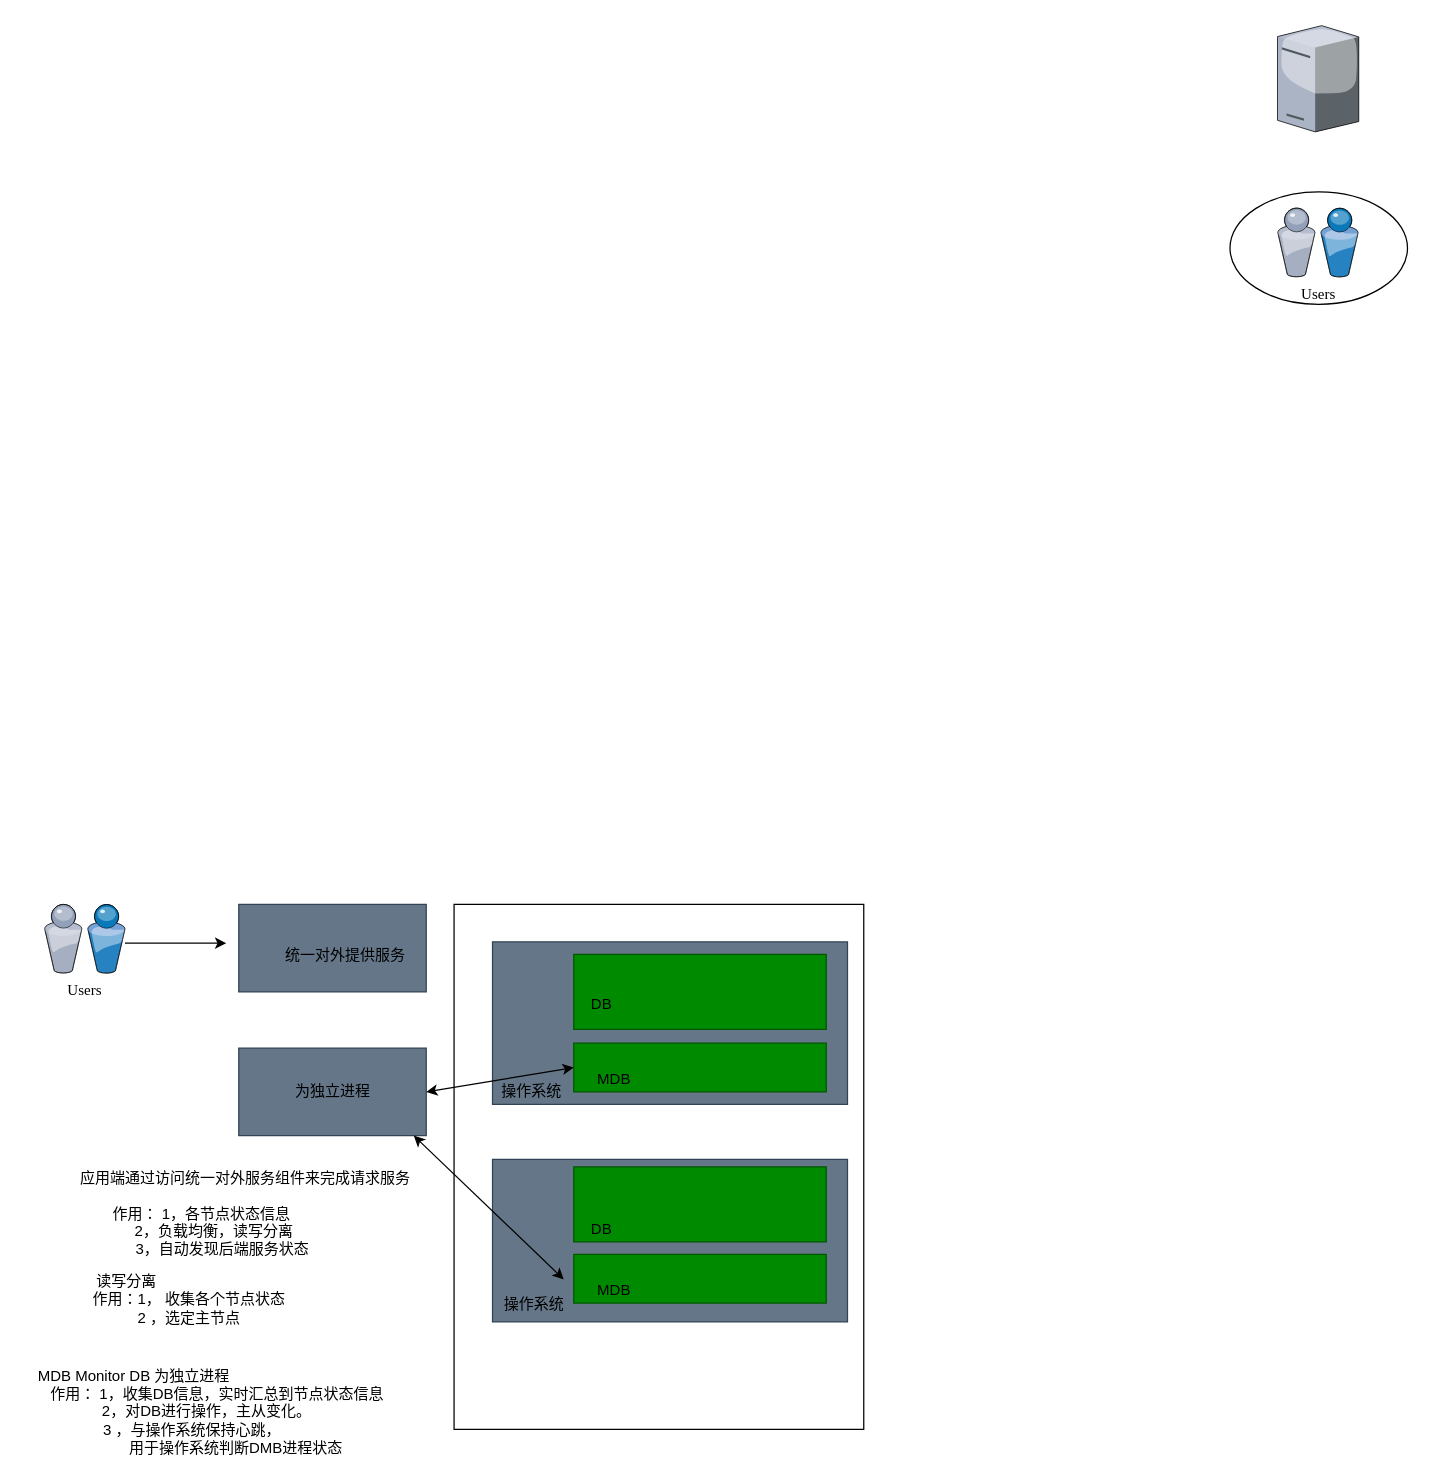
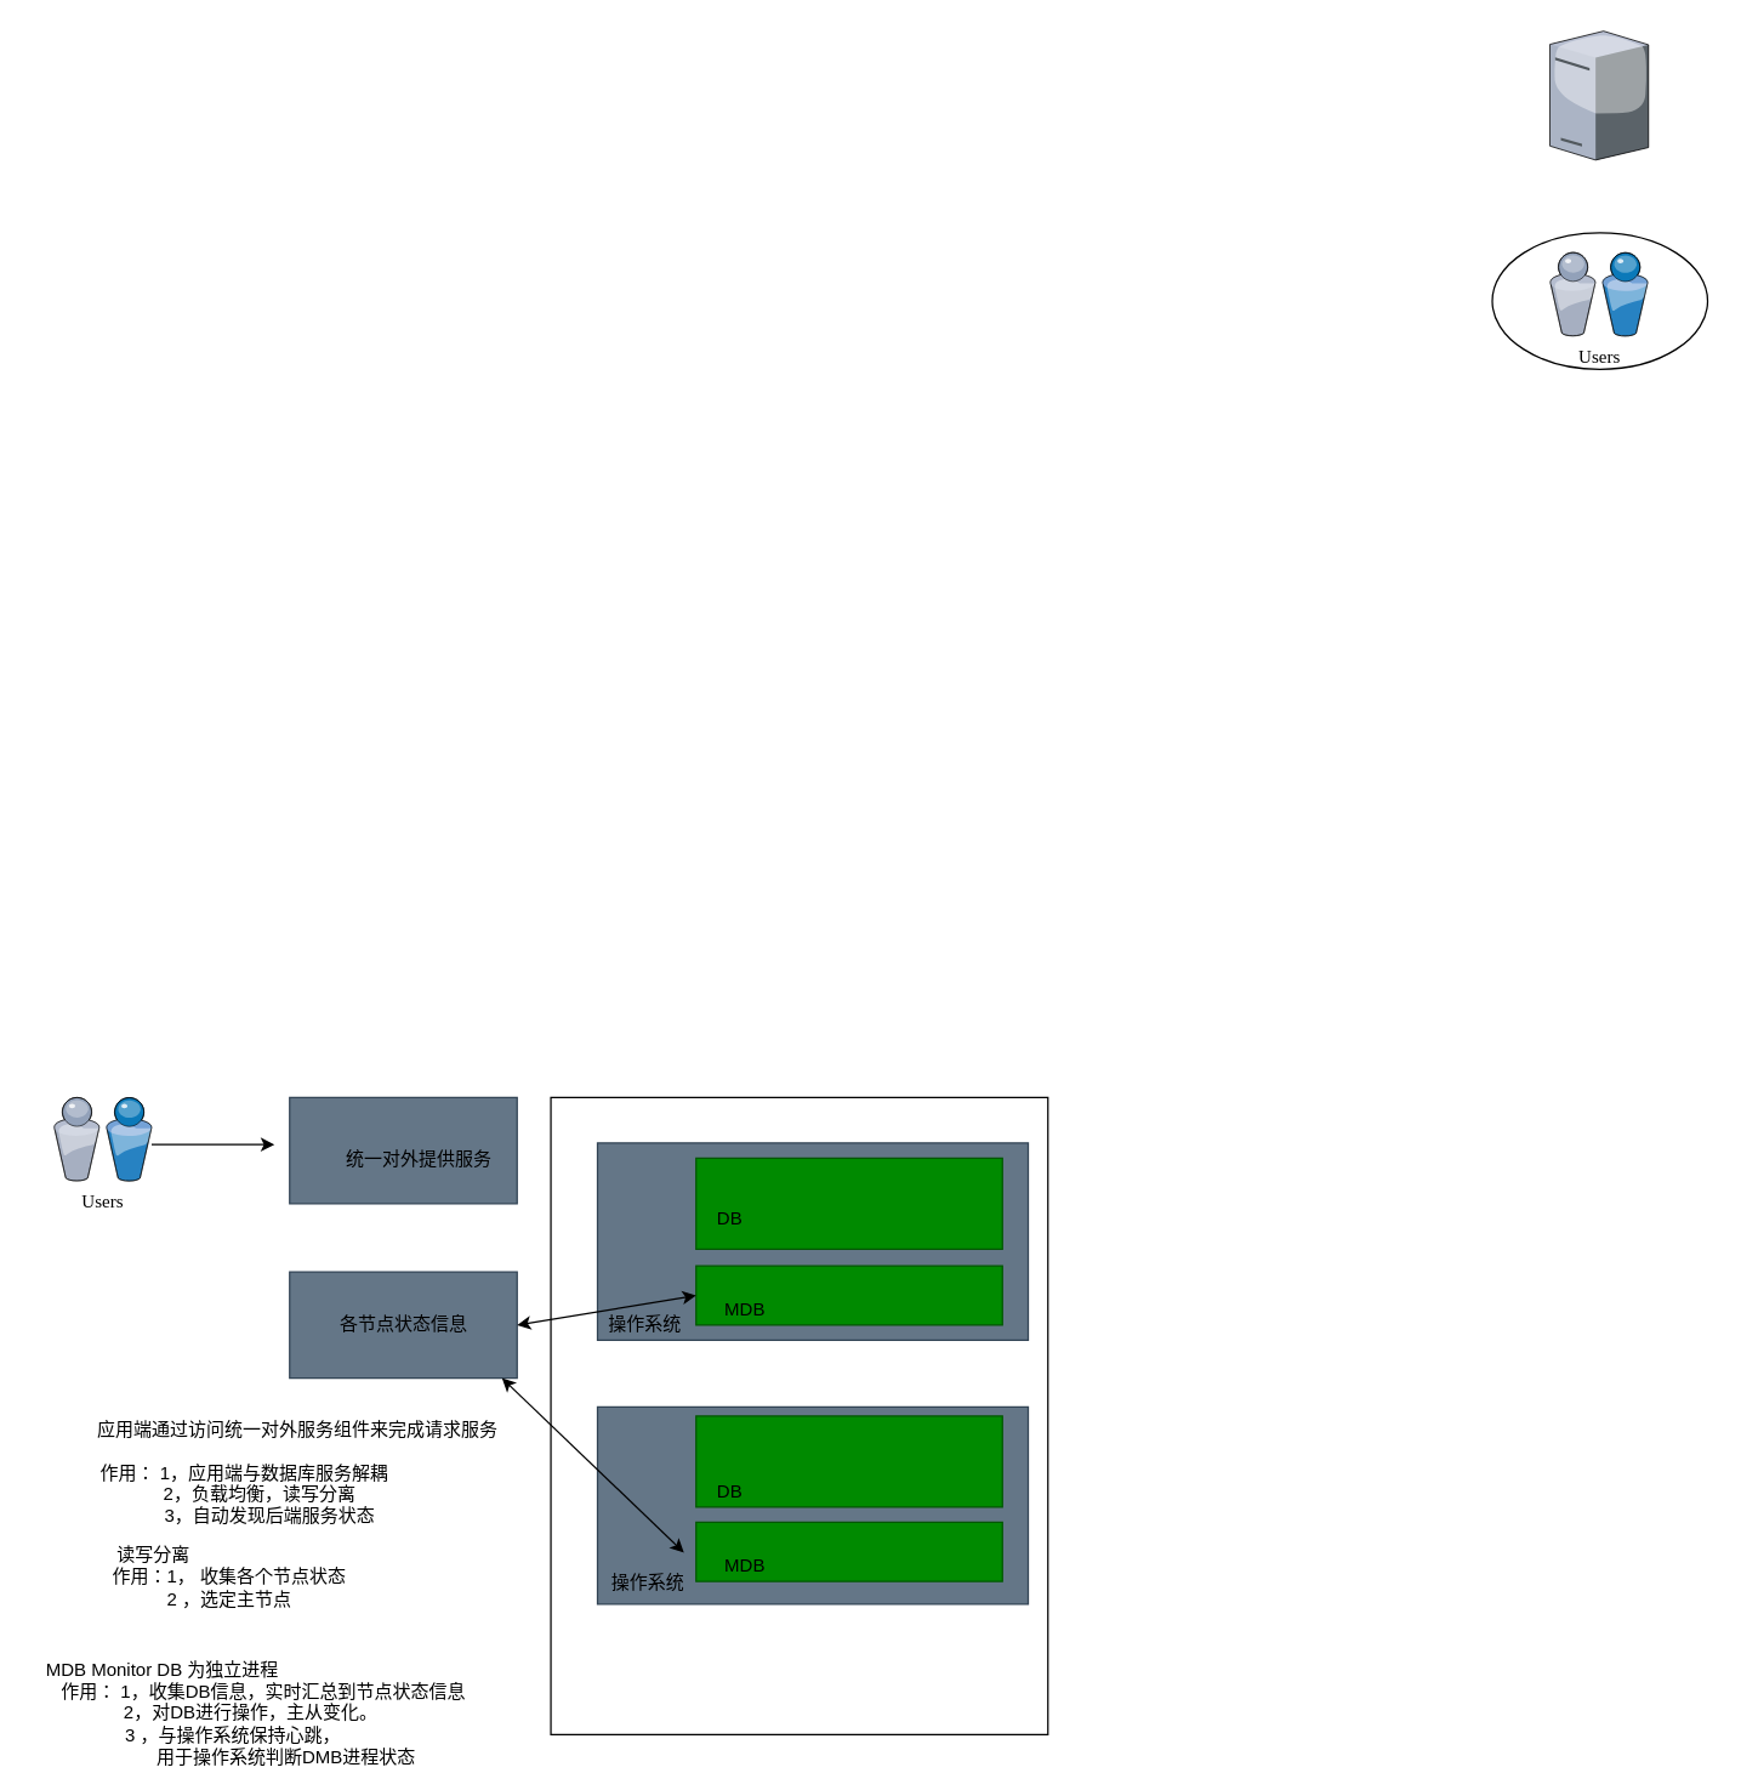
  <mxCell id="0" />
  <mxCell id="1" parent="0" />
  <mxCell id="2" value="" style="rounded=0;whiteSpace=wrap;html=1;" vertex="1" parent="1"><mxGeometry x="362.75" y="723" width="327.75" height="420" as="geometry" /></mxCell>
  <mxCell id="3" value="" style="rounded=0;whiteSpace=wrap;html=1;fillColor=#647687;strokeColor=#314354;fontColor=#ffffff;" vertex="1" parent="1"><mxGeometry x="393.5" y="753" width="284" height="130" as="geometry" /></mxCell>
  <mxCell id="4" value="" style="ellipse;whiteSpace=wrap;html=1;rounded=0;shadow=0;comic=0;strokeWidth=1;fontFamily=Verdana;" parent="1" vertex="1"><mxGeometry x="983.5" y="153" width="142" height="90" as="geometry" /></mxCell>
  <mxCell id="5" value="Users" style="verticalLabelPosition=bottom;aspect=fixed;html=1;verticalAlign=top;strokeColor=none;shape=mxgraph.citrix.users;rounded=0;shadow=0;comic=0;fontFamily=Verdana;" parent="1" vertex="1"><mxGeometry x="1021.5" y="166" width="64.5" height="55" as="geometry" /></mxCell>
  <mxCell id="6" value="" style="verticalLabelPosition=bottom;aspect=fixed;html=1;verticalAlign=top;strokeColor=none;shape=mxgraph.citrix.tower_server;rounded=0;shadow=0;comic=0;fontFamily=Verdana;" parent="1" vertex="1"><mxGeometry x="1021.5" y="20" width="65" height="85" as="geometry" /></mxCell>
  <mxCell id="7" value="Users" style="verticalLabelPosition=bottom;aspect=fixed;html=1;verticalAlign=top;strokeColor=none;shape=mxgraph.citrix.users;rounded=0;shadow=0;comic=0;fontFamily=Verdana;" parent="1" vertex="1"><mxGeometry x="35" y="723" width="64.5" height="55" as="geometry" /></mxCell>
  <mxCell id="8" value="操作系统" style="text;html=1;strokeColor=none;fillColor=none;align=center;verticalAlign=middle;whiteSpace=wrap;rounded=0;" vertex="1" parent="1"><mxGeometry x="390.75" y="863" width="67.75" height="20" as="geometry" /></mxCell>
  <mxCell id="9" value="" style="rounded=0;whiteSpace=wrap;html=1;fillColor=#008a00;strokeColor=#005700;fontColor=#ffffff;" vertex="1" parent="1"><mxGeometry x="458.5" y="763" width="202" height="60" as="geometry" /></mxCell>
  <mxCell id="10" value="" style="rounded=0;whiteSpace=wrap;html=1;fillColor=#008a00;strokeColor=#005700;fontColor=#ffffff;" vertex="1" parent="1"><mxGeometry x="458.5" y="834" width="202" height="39" as="geometry" /></mxCell>
  <mxCell id="11" value="DB" style="text;html=1;strokeColor=none;fillColor=none;align=center;verticalAlign=middle;whiteSpace=wrap;rounded=0;" vertex="1" parent="1"><mxGeometry x="460.5" y="793" width="40" height="20" as="geometry" /></mxCell>
  <mxCell id="12" value="MDB" style="text;html=1;strokeColor=none;fillColor=none;align=center;verticalAlign=middle;whiteSpace=wrap;rounded=0;" vertex="1" parent="1"><mxGeometry x="470.5" y="853" width="40" height="20" as="geometry" /></mxCell>
  <mxCell id="13" value="" style="rounded=0;whiteSpace=wrap;html=1;fillColor=#647687;strokeColor=#314354;fontColor=#ffffff;" vertex="1" parent="1"><mxGeometry x="393.5" y="927" width="284" height="130" as="geometry" /></mxCell>
  <mxCell id="14" value="操作系统" style="text;html=1;strokeColor=none;fillColor=none;align=center;verticalAlign=middle;whiteSpace=wrap;rounded=0;" vertex="1" parent="1"><mxGeometry x="392.75" y="1033" width="67.75" height="20" as="geometry" /></mxCell>
  <mxCell id="15" value="" style="rounded=0;whiteSpace=wrap;html=1;fillColor=#008a00;strokeColor=#005700;fontColor=#ffffff;" vertex="1" parent="1"><mxGeometry x="458.5" y="933" width="202" height="60" as="geometry" /></mxCell>
  <mxCell id="16" value="" style="rounded=0;whiteSpace=wrap;html=1;fillColor=#008a00;strokeColor=#005700;fontColor=#ffffff;" vertex="1" parent="1"><mxGeometry x="458.5" y="1003" width="202" height="39" as="geometry" /></mxCell>
  <mxCell id="17" value="DB" style="text;html=1;strokeColor=none;fillColor=none;align=center;verticalAlign=middle;whiteSpace=wrap;rounded=0;" vertex="1" parent="1"><mxGeometry x="461.25" y="973" width="40" height="20" as="geometry" /></mxCell>
  <mxCell id="18" value="MDB" style="text;html=1;strokeColor=none;fillColor=none;align=center;verticalAlign=middle;whiteSpace=wrap;rounded=0;" vertex="1" parent="1"><mxGeometry x="470.5" y="1022" width="40" height="20" as="geometry" /></mxCell>
  <mxCell id="19" value="" style="rounded=0;whiteSpace=wrap;html=1;fillColor=#647687;strokeColor=#314354;fontColor=#ffffff;" vertex="1" parent="1"><mxGeometry x="190.5" y="723" width="150" height="70" as="geometry" /></mxCell>
  <mxCell id="20" value="统一对外提供服务" style="text;html=1;strokeColor=none;fillColor=none;align=center;verticalAlign=middle;whiteSpace=wrap;rounded=0;" vertex="1" parent="1"><mxGeometry x="215.5" y="754" width="120" height="20" as="geometry" /></mxCell>
  <mxCell id="21" value="" style="endArrow=classic;html=1;" edge="1" parent="1"><mxGeometry width="50" height="50" relative="1" as="geometry"><mxPoint x="99.5" y="754" as="sourcePoint" /><mxPoint x="180.5" y="754" as="targetPoint" /></mxGeometry></mxCell>
  <mxCell id="22" value="" style="rounded=0;whiteSpace=wrap;html=1;fillColor=#647687;strokeColor=#314354;fontColor=#ffffff;" vertex="1" parent="1"><mxGeometry x="190.5" y="838" width="150" height="70" as="geometry" /></mxCell>
- <mxCell id="23" value="为独立进程" style="text;html=1;strokeColor=none;fillColor=none;align=center;verticalAlign=middle;whiteSpace=wrap;rounded=0;" vertex="1" parent="1"><mxGeometry x="210.5" y="863" width="110" height="20" as="geometry" /></mxCell>
- <mxCell id="24" value="&amp;nbsp; &amp;nbsp; &amp;nbsp; &amp;nbsp; &amp;nbsp; &amp;nbsp; &amp;nbsp; &amp;nbsp; &amp;nbsp; &amp;nbsp; &amp;nbsp; &amp;nbsp; &amp;nbsp; &amp;nbsp; &amp;nbsp; &amp;nbsp; &amp;nbsp; &amp;nbsp; &amp;nbsp; &amp;nbsp; &amp;nbsp; &amp;nbsp; &amp;nbsp; &amp;nbsp; &amp;nbsp; &amp;nbsp; &amp;nbsp; &amp;nbsp; &amp;nbsp; &amp;nbsp; &amp;nbsp;&amp;nbsp;&lt;br&gt;应用端通过访问统一对外服务组件来完成请求服务&lt;br&gt;&lt;br&gt;作用： 1，各节点状态信息&amp;nbsp; &amp;nbsp; &amp;nbsp; &amp;nbsp; &amp;nbsp; &amp;nbsp; &amp;nbsp; &amp;nbsp; &amp;nbsp; &amp;nbsp; &amp;nbsp;&lt;br&gt;2，负载均衡，读写分离&amp;nbsp; &amp;nbsp; &amp;nbsp; &amp;nbsp; &amp;nbsp; &amp;nbsp; &amp;nbsp; &amp;nbsp;&lt;br&gt;3，自动发现后端服务状态&amp;nbsp; &amp;nbsp; &amp;nbsp; &amp;nbsp; &amp;nbsp; &amp;nbsp;" style="text;html=1;strokeColor=none;fillColor=none;align=center;verticalAlign=middle;whiteSpace=wrap;rounded=0;" vertex="1" parent="1"><mxGeometry x="55.5" y="913" width="280" height="100" as="geometry" /></mxCell>
+ <mxCell id="23" value="各节点状态信息" style="text;html=1;strokeColor=none;fillColor=none;align=center;verticalAlign=middle;whiteSpace=wrap;rounded=0;" vertex="1" parent="1"><mxGeometry x="210.5" y="863" width="110" height="20" as="geometry" /></mxCell>
+ <mxCell id="24" value="&amp;nbsp; &amp;nbsp; &amp;nbsp; &amp;nbsp; &amp;nbsp; &amp;nbsp; &amp;nbsp; &amp;nbsp; &amp;nbsp; &amp;nbsp; &amp;nbsp; &amp;nbsp; &amp;nbsp; &amp;nbsp; &amp;nbsp; &amp;nbsp; &amp;nbsp; &amp;nbsp; &amp;nbsp; &amp;nbsp; &amp;nbsp; &amp;nbsp; &amp;nbsp; &amp;nbsp; &amp;nbsp; &amp;nbsp; &amp;nbsp; &amp;nbsp; &amp;nbsp; &amp;nbsp; &amp;nbsp;&amp;nbsp;&lt;br&gt;应用端通过访问统一对外服务组件来完成请求服务&lt;br&gt;&lt;br&gt;作用： 1，应用端与数据库服务解耦&amp;nbsp; &amp;nbsp; &amp;nbsp; &amp;nbsp; &amp;nbsp; &amp;nbsp; &amp;nbsp; &amp;nbsp; &amp;nbsp; &amp;nbsp; &amp;nbsp;&lt;br&gt;2，负载均衡，读写分离&amp;nbsp; &amp;nbsp; &amp;nbsp; &amp;nbsp; &amp;nbsp; &amp;nbsp; &amp;nbsp; &amp;nbsp;&lt;br&gt;3，自动发现后端服务状态&amp;nbsp; &amp;nbsp; &amp;nbsp; &amp;nbsp; &amp;nbsp; &amp;nbsp;" style="text;html=1;strokeColor=none;fillColor=none;align=center;verticalAlign=middle;whiteSpace=wrap;rounded=0;" vertex="1" parent="1"><mxGeometry x="55.5" y="913" width="280" height="100" as="geometry" /></mxCell>
  <mxCell id="25" value="" style="endArrow=classic;startArrow=classic;html=1;exitX=1;exitY=0.5;exitDx=0;exitDy=0;entryX=0;entryY=0.5;entryDx=0;entryDy=0;" edge="1" parent="1" source="22" target="10"><mxGeometry width="50" height="50" relative="1" as="geometry"><mxPoint x="380.5" y="913" as="sourcePoint" /><mxPoint x="430.5" y="863" as="targetPoint" /></mxGeometry></mxCell>
  <mxCell id="26" value="" style="endArrow=classic;startArrow=classic;html=1;" edge="1" parent="1"><mxGeometry width="50" height="50" relative="1" as="geometry"><mxPoint x="330.5" y="908" as="sourcePoint" /><mxPoint x="450.5" y="1023" as="targetPoint" /></mxGeometry></mxCell>
  <mxCell id="27" value="读写分离&amp;nbsp; &amp;nbsp; &amp;nbsp; &amp;nbsp; &amp;nbsp; &amp;nbsp; &amp;nbsp; &amp;nbsp; &amp;nbsp; &amp;nbsp; &amp;nbsp; &amp;nbsp; &amp;nbsp; &amp;nbsp; &amp;nbsp; &amp;nbsp; &amp;nbsp; &amp;nbsp; &amp;nbsp; &amp;nbsp; &amp;nbsp; &amp;nbsp; &amp;nbsp; &amp;nbsp; &amp;nbsp; &amp;nbsp; &amp;nbsp;&amp;nbsp;&lt;br&gt;作用：1， 收集各个节点状态&amp;nbsp; &amp;nbsp; &amp;nbsp; &amp;nbsp; &amp;nbsp; &amp;nbsp; &amp;nbsp; &amp;nbsp; &amp;nbsp; &amp;nbsp; &amp;nbsp; &amp;nbsp;&amp;nbsp;&lt;br&gt;2 ，选定主节点&amp;nbsp; &amp;nbsp; &amp;nbsp; &amp;nbsp; &amp;nbsp; &amp;nbsp; &amp;nbsp; &amp;nbsp; &amp;nbsp; &amp;nbsp; &amp;nbsp; &amp;nbsp;&amp;nbsp;" style="text;html=1;strokeColor=none;fillColor=none;align=center;verticalAlign=middle;whiteSpace=wrap;rounded=0;" vertex="1" parent="1"><mxGeometry x="60.5" y="993" width="260" height="91" as="geometry" /></mxCell>
  <mxCell id="28" value="MDB Monitor DB 为独立进程&amp;nbsp; &amp;nbsp; &amp;nbsp; &amp;nbsp; &amp;nbsp; &amp;nbsp; &amp;nbsp; &amp;nbsp; &amp;nbsp; &amp;nbsp; &amp;nbsp; &amp;nbsp; &amp;nbsp; &amp;nbsp; &amp;nbsp; &amp;nbsp; &amp;nbsp; &amp;nbsp; &amp;nbsp; &amp;nbsp;&amp;nbsp;&lt;br&gt;作用： 1，收集DB信息，实时汇总到节点状态信息&lt;br&gt;2，对DB进行操作，主从变化。&amp;nbsp; &amp;nbsp; &amp;nbsp;&lt;br&gt;3 ，与操作系统保持心跳，&amp;nbsp; &amp;nbsp; &amp;nbsp; &amp;nbsp; &amp;nbsp; &amp;nbsp;&amp;nbsp;&lt;br&gt;&amp;nbsp; &amp;nbsp; &amp;nbsp; &amp;nbsp; &amp;nbsp;用于操作系统判断DMB进程状态" style="text;html=1;strokeColor=none;fillColor=none;align=center;verticalAlign=middle;whiteSpace=wrap;rounded=0;" vertex="1" parent="1"><mxGeometry x="20.5" y="1099" width="305" height="59" as="geometry" /></mxCell>
